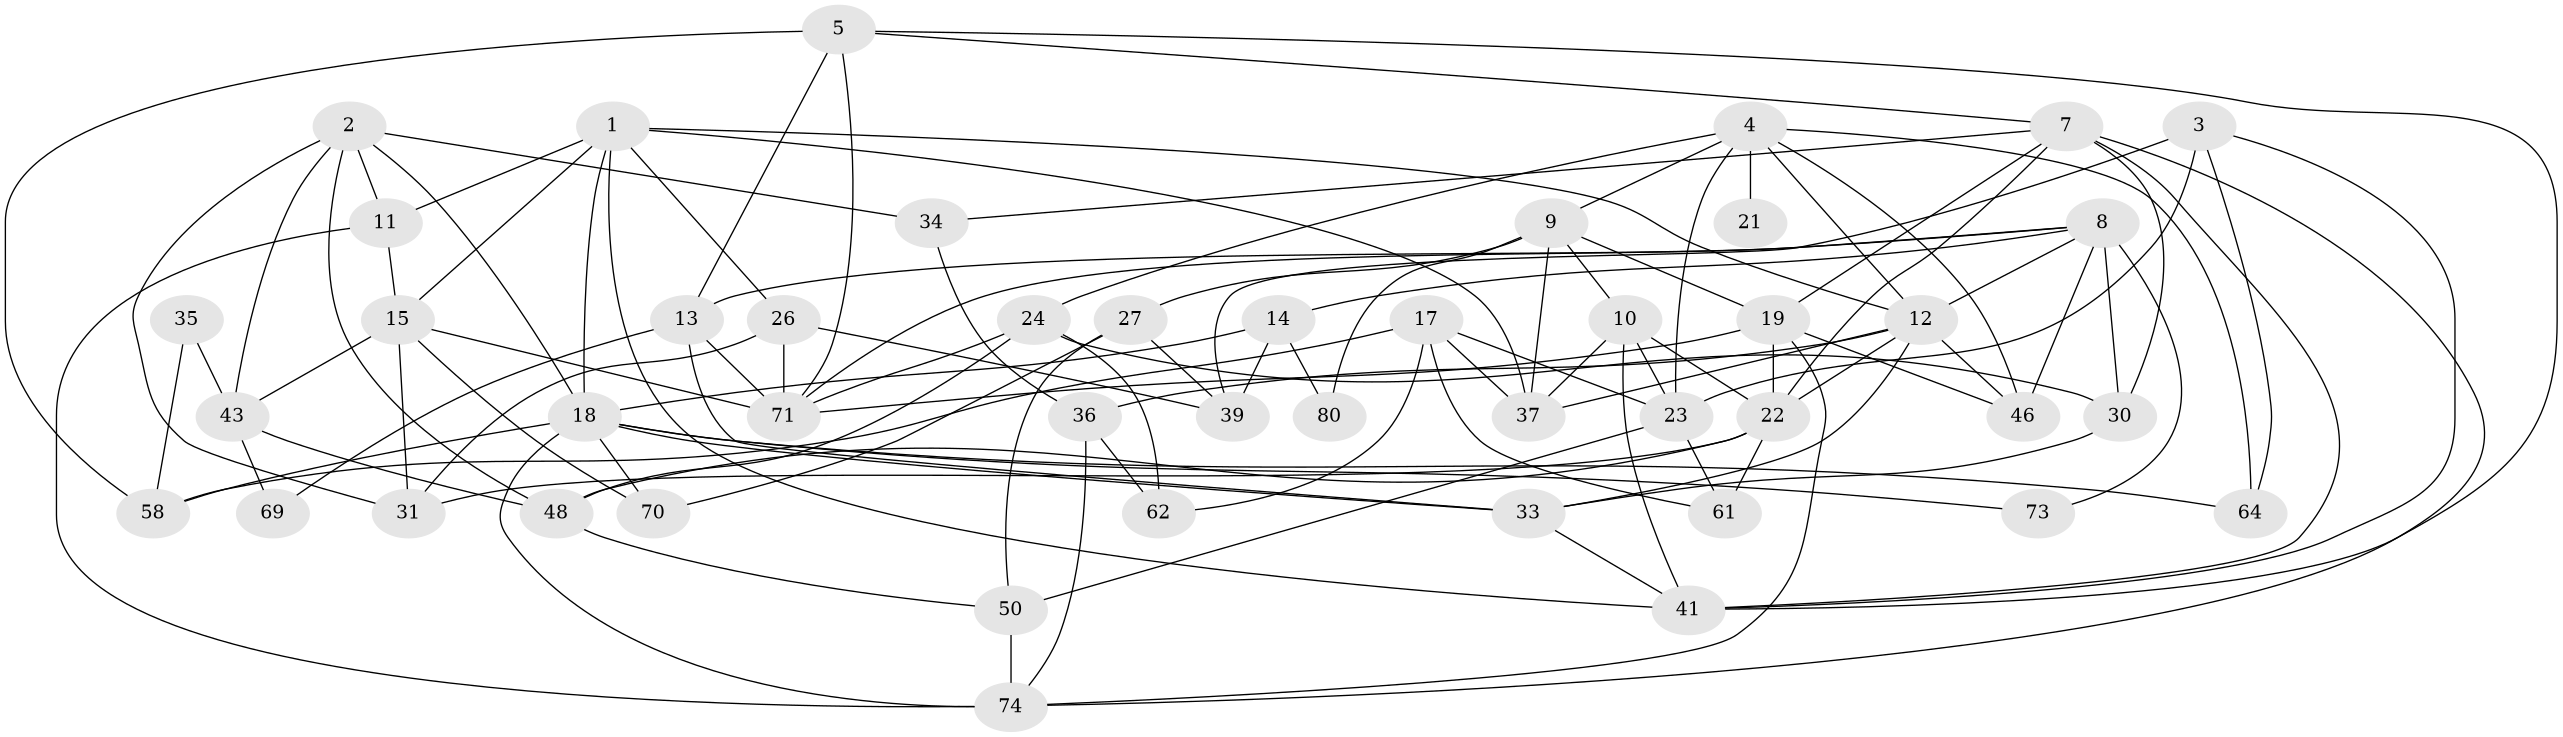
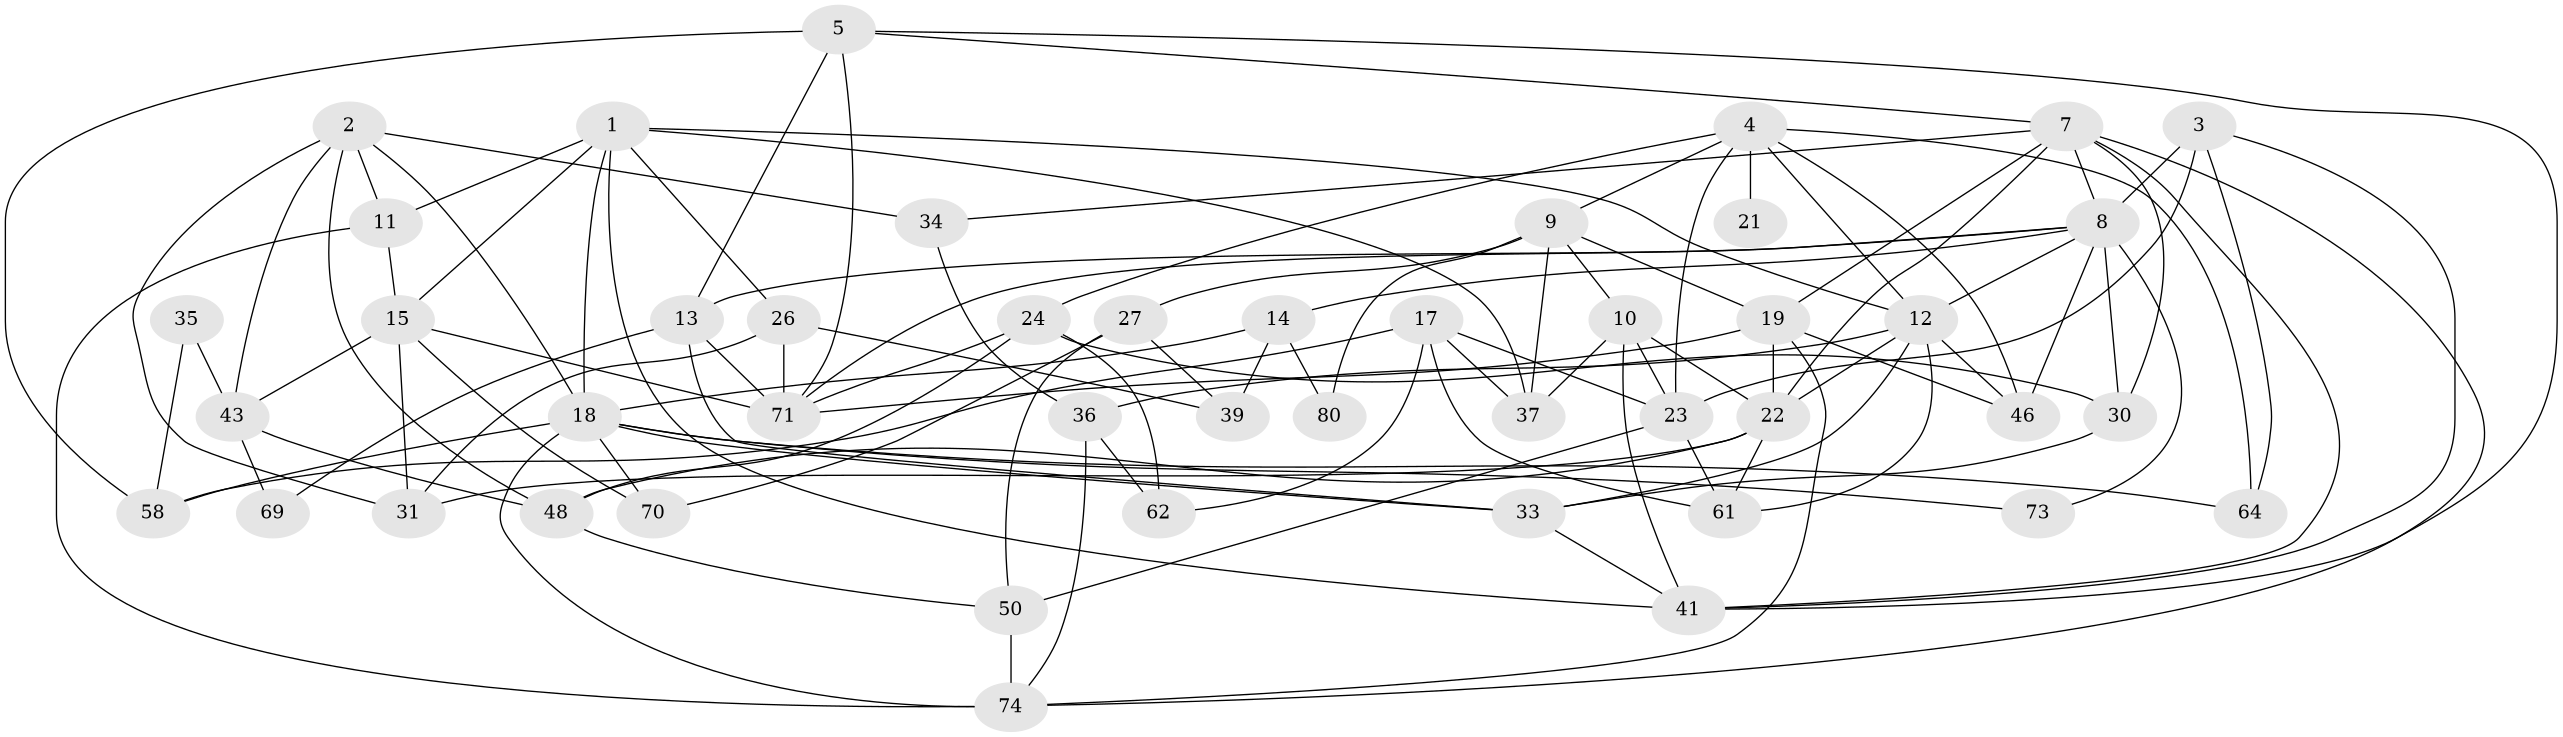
  graph {
    node [color=gray90 style=filled]
    1 [super="+57"]
    11
    12 [super="+16"]
    15 [super="+47"]
    18 [super="+54"]
    26
    37
    41 [super="+63"]
    74
    33 [super="+38"]
    46
    22 [super="+55"]
    36 [super="+44"]
    61
    31 [super="+49"]
    43 [super="+66"]
    71 [super="+72"]
    70
    64
    58
    73
    39
    2 [super="+68"]
    34
    48 [super="+59"]
    69
    50 [super="+60"]
    3 [super="+29"]
    8 [super="+65"]
    23 [super="+28"]
    13
    30
    14 [super="+25"]
    4 [super="+56"]
    21
    9 [super="+45"]
    24 [super="+32"]
    19 [super="+42"]
    10 [super="+52"]
    n40 [label=80]
    27 [super="+51"]
    62
    5 [super="+6"]
    7 [super="+67"]
    17 [super="+53"]
    35
    1 -- 11
    1 -- 12
    1 -- 15
    1 -- 18
    1 -- 26
    1 -- 37
    1 -- 41
    11 -- 15
    11 -- 74
    12 -- 33
    12 -- 46
    12 -- 22
    12 -- 36
-   12 -- 37
+   12 -- 61
    15 -- 31 [weight=2]
    15 -- 43
    15 -- 71
    15 -- 70
    18 -- 74
    18 -- 33
    18 -- 70
    18 -- 64
    18 -- 58
    18 -- 73
    26 -- 31
    26 -- 71
    26 -- 39
    33 -- 41
    22 -- 61
    22 -- 31
    22 -- 48
    36 -- 74
    36 -- 62
    43 -- 48
    43 -- 69
    2 -- 11
    2 -- 18
    2 -- 31
    2 -- 43
    2 -- 34
    2 -- 48
    34 -- 36
    48 -- 50
    50 -- 74 [weight=2]
    3 -- 41
    3 -- 64
-   3 -- 39
+   3 -- 8
    3 -- 23
    8 -- 12
    8 -- 46
    8 -- 71
    8 -- 73
    8 -- 13
    8 -- 30
    8 -- 14
    23 -- 61
    23 -- 50
    13 -- 33
    13 -- 71
    13 -- 69
    30 -- 33
    14 -- 18
    14 -- 39
    14 -- n40
    4 -- 12
    4 -- 46
    4 -- 64
    4 -- 23
    4 -- 21
    4 -- 9
    4 -- 24
    9 -- 37
    9 -- 19
    9 -- 10
    9 -- n40
    9 -- 27 [weight=2]
    24 -- 71
    24 -- 48
    24 -- 30
    24 -- 62
    19 -- 74
    19 -- 46
    19 -- 22
    19 -- 71
    10 -- 37
    10 -- 41
    10 -- 22
    10 -- 23
    27 -- 70
    27 -- 39
    27 -- 50
    5 -- 41
    5 -- 71
    5 -- 58
    5 -- 13 [weight=2]
    5 -- 7
    7 -- 41
    7 -- 74
    7 -- 22
    7 -- 34
+   7 -- 8
    7 -- 30
    7 -- 19
    17 -- 37
    17 -- 61
    17 -- 58
    17 -- 23
    17 -- 62
    35 -- 43
    35 -- 58
  }
